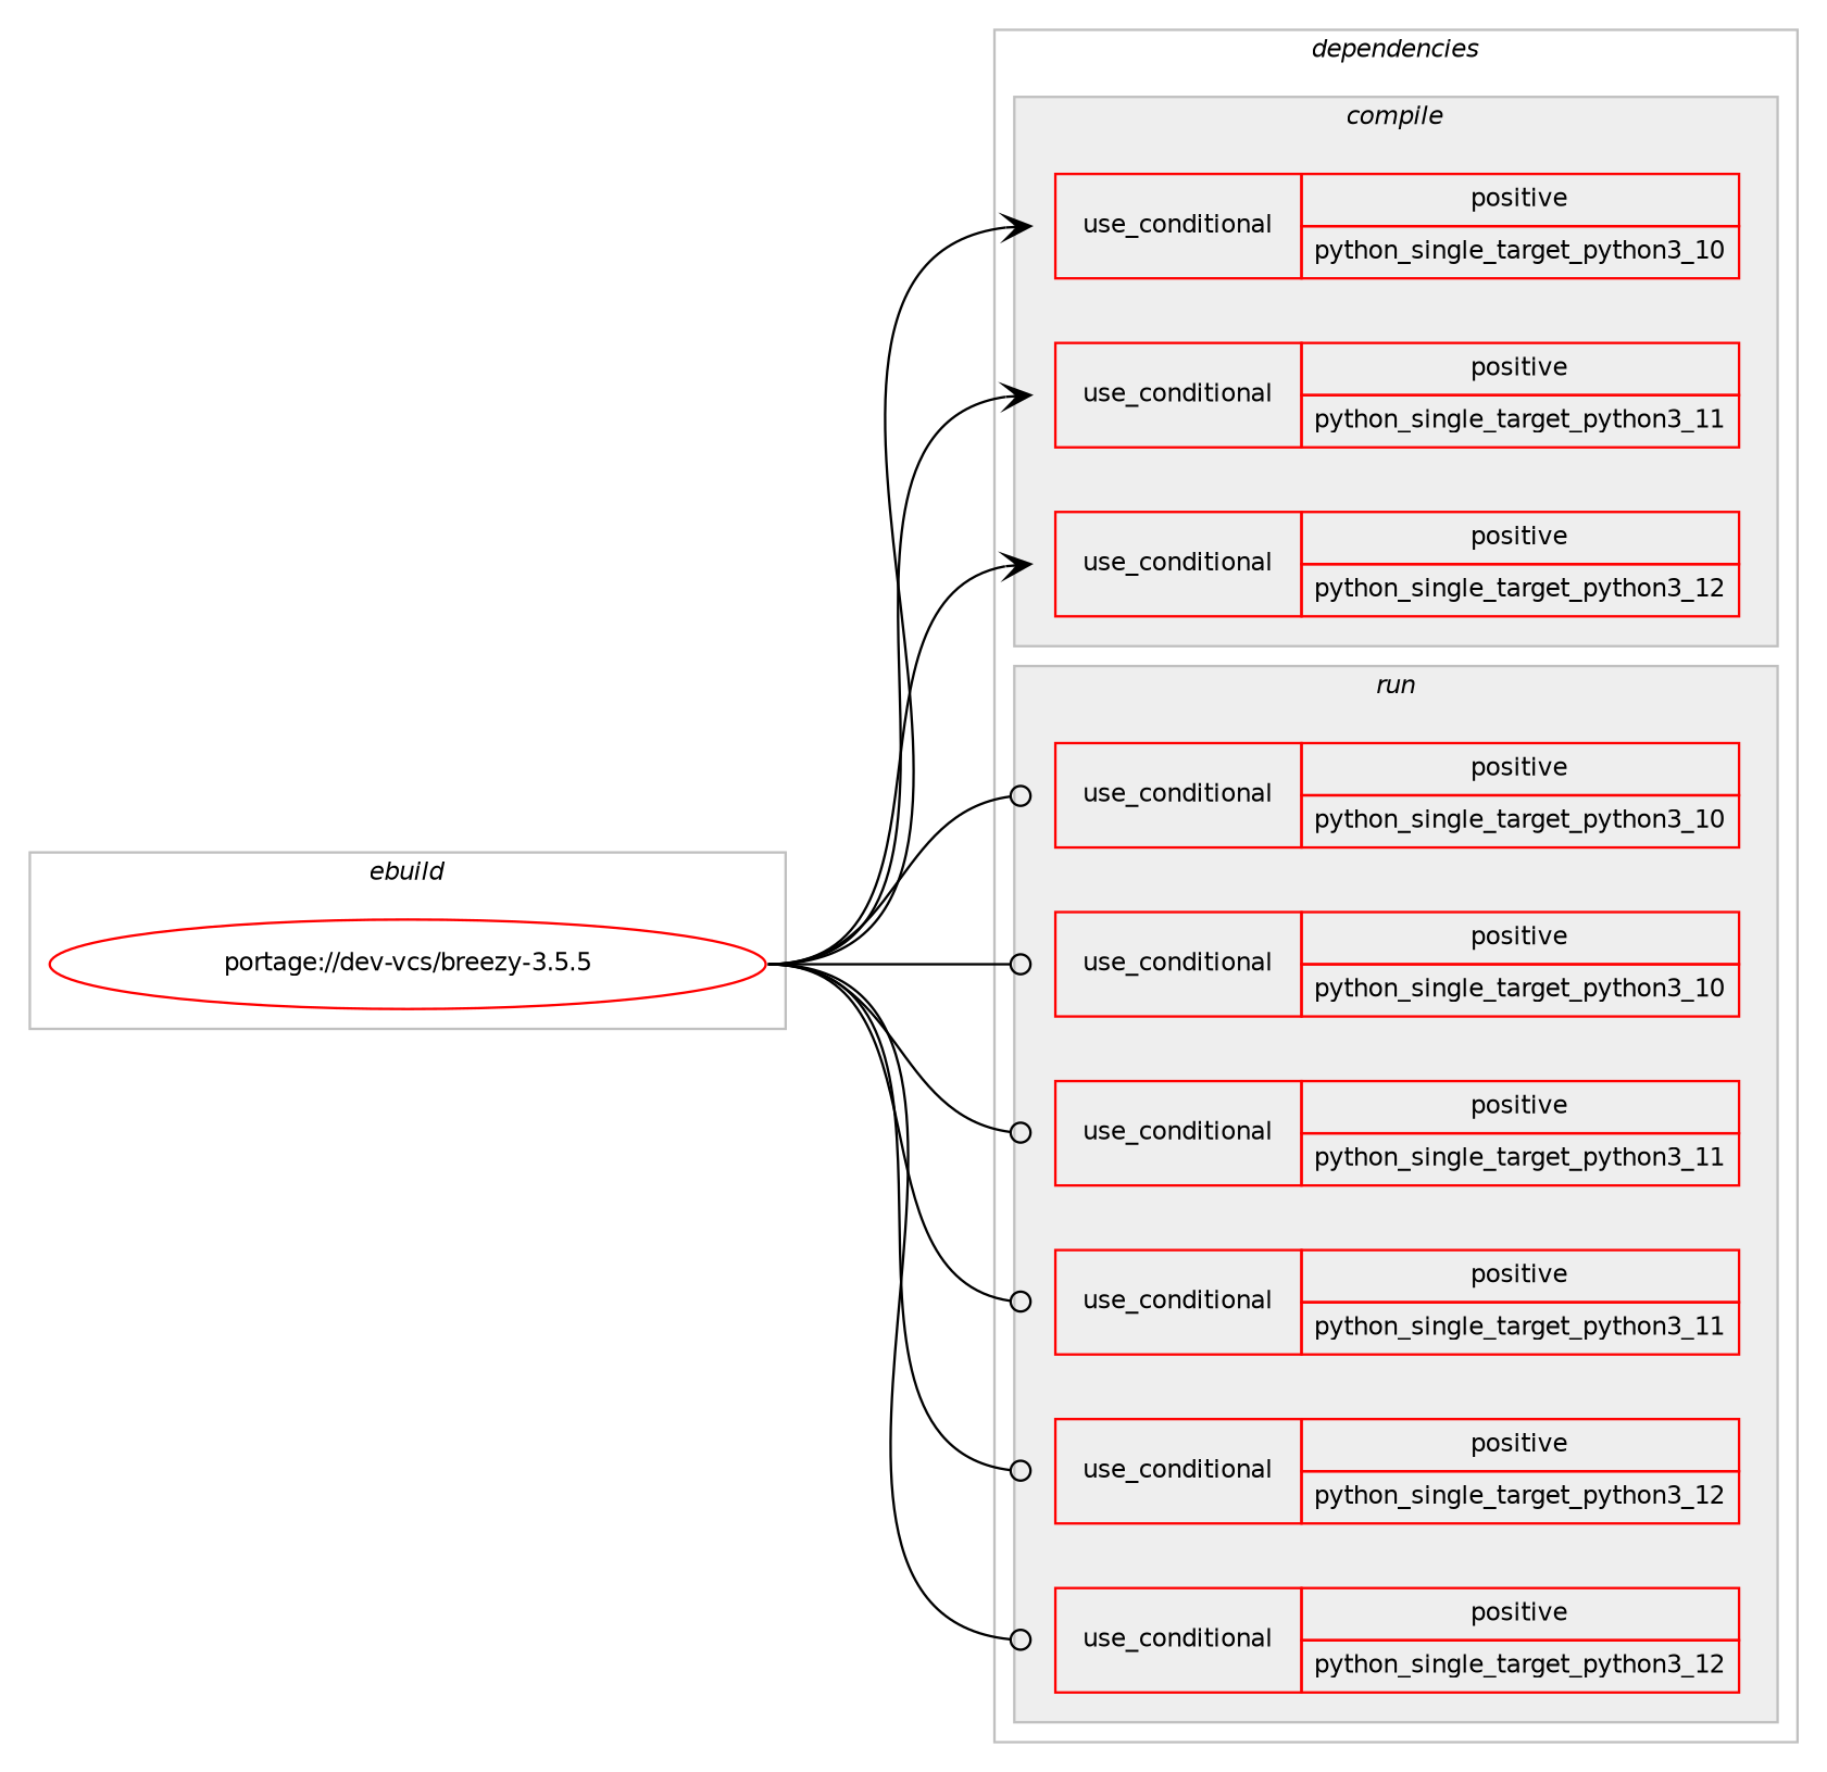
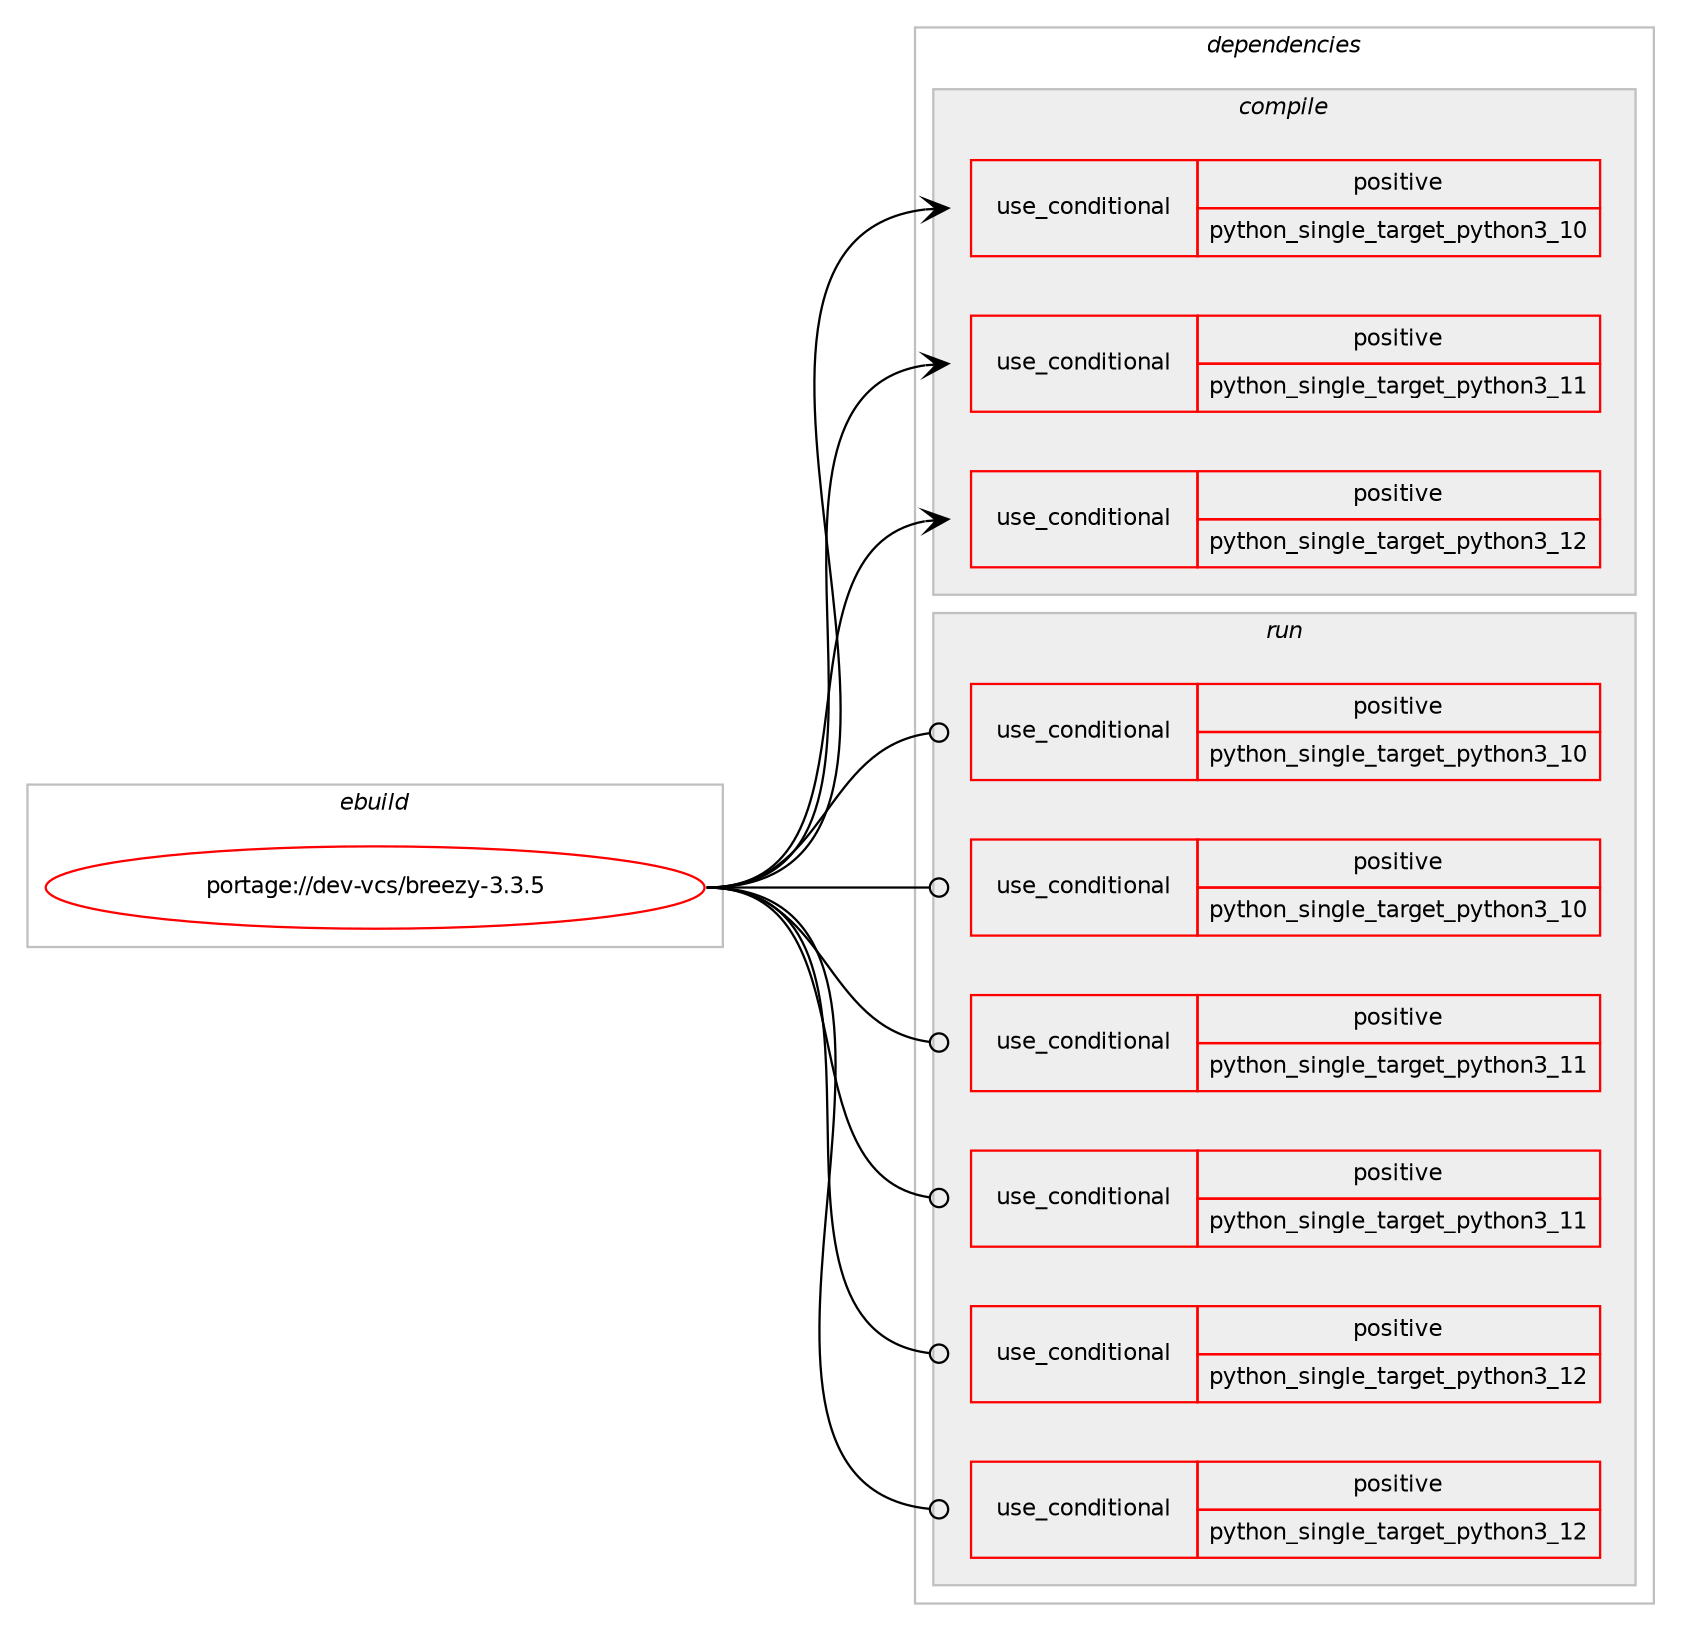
  digraph {
    compound=true
    concentrate=true
    fontname=Helvetica
    fontsize=10
    newrank=true
    rankdir=LR
    ranksep=1.5
    node [color=red fontname=Helvetica fontsize=10 shape=none]
    edge [arrowhead=odot headport=w style=solid tailport=e weight=20]
-   n1 [label="portage://dev-vcs/breezy-3.5.5" width=4 shape=""]
+   n1 [label="portage://dev-vcs/breezy-3.3.5" width=4 shape=""]
    n2 [label=<<TABLE BORDER="0" CELLBORDER="1" CELLSPACING="0" CELLPADDING="4"><TR><TD ROWSPAN="3" CELLPADDING="10">use_conditional</TD></TR><TR><TD>positive</TD></TR><TR><TD>python_single_target_python3_10</TD></TR></TABLE>>]
    n3 [label=<<TABLE BORDER="0" CELLBORDER="1" CELLSPACING="0" CELLPADDING="4"><TR><TD ROWSPAN="3" CELLPADDING="10">use_conditional</TD></TR><TR><TD>positive</TD></TR><TR><TD>python_single_target_python3_11</TD></TR></TABLE>>]
    n4 [label=<<TABLE BORDER="0" CELLBORDER="1" CELLSPACING="0" CELLPADDING="4"><TR><TD ROWSPAN="3" CELLPADDING="10">use_conditional</TD></TR><TR><TD>positive</TD></TR><TR><TD>python_single_target_python3_12</TD></TR></TABLE>>]
    n5 [label=<<TABLE BORDER="0" CELLBORDER="1" CELLSPACING="0" CELLPADDING="4"><TR><TD ROWSPAN="3" CELLPADDING="10">use_conditional</TD></TR><TR><TD>positive</TD></TR><TR><TD>python_single_target_python3_10</TD></TR></TABLE>>]
    n6 [label=<<TABLE BORDER="0" CELLBORDER="1" CELLSPACING="0" CELLPADDING="4"><TR><TD ROWSPAN="3" CELLPADDING="10">use_conditional</TD></TR><TR><TD>positive</TD></TR><TR><TD>python_single_target_python3_10</TD></TR></TABLE>>]
    n7 [label=<<TABLE BORDER="0" CELLBORDER="1" CELLSPACING="0" CELLPADDING="4"><TR><TD ROWSPAN="3" CELLPADDING="10">use_conditional</TD></TR><TR><TD>positive</TD></TR><TR><TD>python_single_target_python3_11</TD></TR></TABLE>>]
    n8 [label=<<TABLE BORDER="0" CELLBORDER="1" CELLSPACING="0" CELLPADDING="4"><TR><TD ROWSPAN="3" CELLPADDING="10">use_conditional</TD></TR><TR><TD>positive</TD></TR><TR><TD>python_single_target_python3_11</TD></TR></TABLE>>]
    n9 [label=<<TABLE BORDER="0" CELLBORDER="1" CELLSPACING="0" CELLPADDING="4"><TR><TD ROWSPAN="3" CELLPADDING="10">use_conditional</TD></TR><TR><TD>positive</TD></TR><TR><TD>python_single_target_python3_12</TD></TR></TABLE>>]
    n10 [label=<<TABLE BORDER="0" CELLBORDER="1" CELLSPACING="0" CELLPADDING="4"><TR><TD ROWSPAN="3" CELLPADDING="10">use_conditional</TD></TR><TR><TD>positive</TD></TR><TR><TD>python_single_target_python3_12</TD></TR></TABLE>>]
    subgraph cluster_1 {
      color=gray
      label=<<i>ebuild</i>>
      rank=same
      n1
    }
    subgraph cluster_2 {
      color=gray
      label=<<i>dependencies</i>>
      subgraph cluster_3 {
        color=gray
        fillcolor="#eeeeee"
        label=<<i>compile</i>>
        style=filled
        subgraph sub_4 {
          color=gray
          fillcolor="#eeeeee"
          label=<<i>compile</i>>
          style=filled
          n2
        }
        subgraph sub_5 {
          color=gray
          fillcolor="#eeeeee"
          label=<<i>compile</i>>
          style=filled
          n3
        }
        subgraph sub_6 {
          color=gray
          fillcolor="#eeeeee"
          label=<<i>compile</i>>
          style=filled
          n4
        }
      }
      subgraph cluster_7 {
        color=gray
        fillcolor="#eeeeee"
        label=<<i>compile and run</i>>
        style=filled
      }
      subgraph cluster_8 {
        color=gray
        fillcolor="#eeeeee"
        label=<<i>run</i>>
        style=filled
        subgraph sub_9 {
          color=gray
          fillcolor="#eeeeee"
          label=<<i>run</i>>
          style=filled
          n5
        }
        subgraph sub_10 {
          color=gray
          fillcolor="#eeeeee"
          label=<<i>run</i>>
          style=filled
          n6
        }
        subgraph sub_11 {
          color=gray
          fillcolor="#eeeeee"
          label=<<i>run</i>>
          style=filled
          n7
        }
        subgraph sub_12 {
          color=gray
          fillcolor="#eeeeee"
          label=<<i>run</i>>
          style=filled
          n8
        }
        subgraph sub_13 {
          color=gray
          fillcolor="#eeeeee"
          label=<<i>run</i>>
          style=filled
          n9
        }
        subgraph sub_14 {
          color=gray
          fillcolor="#eeeeee"
          label=<<i>run</i>>
          style=filled
          n10
        }
      }
    }
    subgraph cluster_15 {
      color=gray
      label=<<i>candidates</i>>
      rank=same
    }
    n1 -> n2 [arrowhead=vee]
    n1 -> n3 [arrowhead=vee]
    n1 -> n4 [arrowhead=vee]
    n1 -> n5
    n1 -> n6
    n1 -> n7
    n1 -> n8
    n1 -> n9
    n1 -> n10
  }
